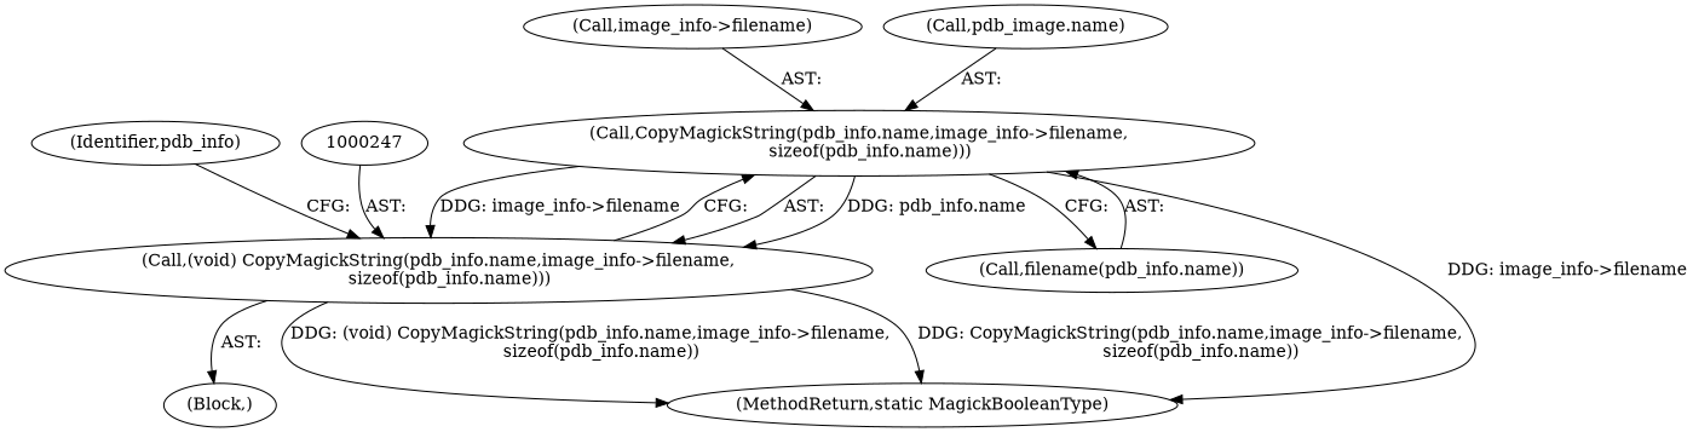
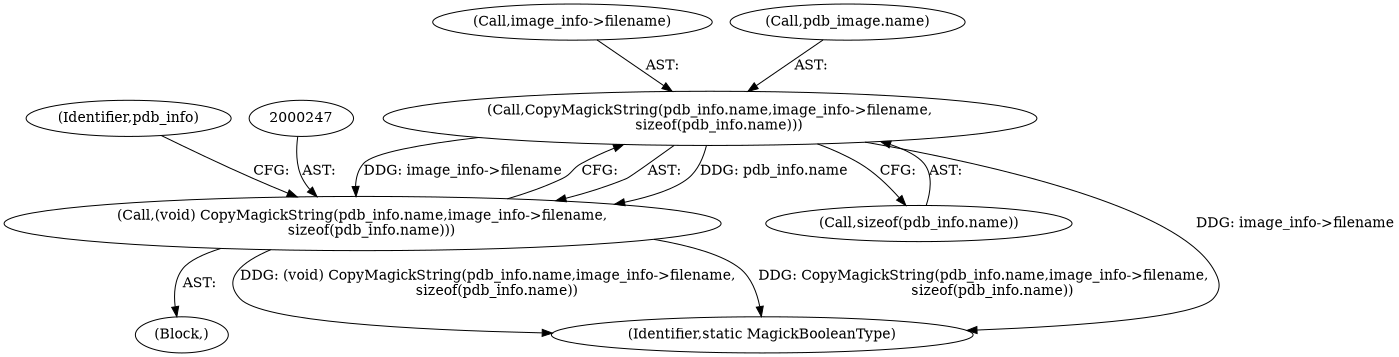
  digraph {
    n1 [label="(Call,CopyMagickString(pdb_info.name,image_info->filename,\n    sizeof(pdb_info.name)))"]
    n2 [label="(Call,(void) CopyMagickString(pdb_info.name,image_info->filename,\n    sizeof(pdb_info.name)))"]
-   n3 [label="(Call,filename(pdb_info.name))"]
-   n4 [label="(MethodReturn,static MagickBooleanType)"]
+   n3 [label="(Call,sizeof(pdb_info.name))"]
+   n4 [label="(Identifier,static MagickBooleanType)"]
    n5 [label="(Block,)"]
    n6 [label="(Call,image_info->filename)"]
    n7 [label="(Identifier,pdb_info)"]
    n8 [label="(Call,pdb_image.name)"]
-   1000247
+   1000247 [label=2000247]
    n1 -> n2 [label="AST: "]
    n1 -> n2 [label="DDG: pdb_info.name"]
    n1 -> n2 [label="DDG: image_info->filename"]
    n1 -> n3 [label="CFG: "]
    n1 -> n4 [label="DDG: image_info->filename"]
    n2 -> n1 [label="CFG: "]
    n2 -> n4 [label="DDG: CopyMagickString(pdb_info.name,image_info->filename,\n    sizeof(pdb_info.name))"]
    n2 -> n4 [label="DDG: (void) CopyMagickString(pdb_info.name,image_info->filename,\n    sizeof(pdb_info.name))"]
    n2 -> n5 [label="AST: "]
    n3 -> n1 [label="AST: "]
    n6 -> n1 [label="AST: "]
    n7 -> n2 [label="CFG: "]
    n8 -> n1 [label="AST: "]
    1000247 -> n2 [label="AST: "]
  }
